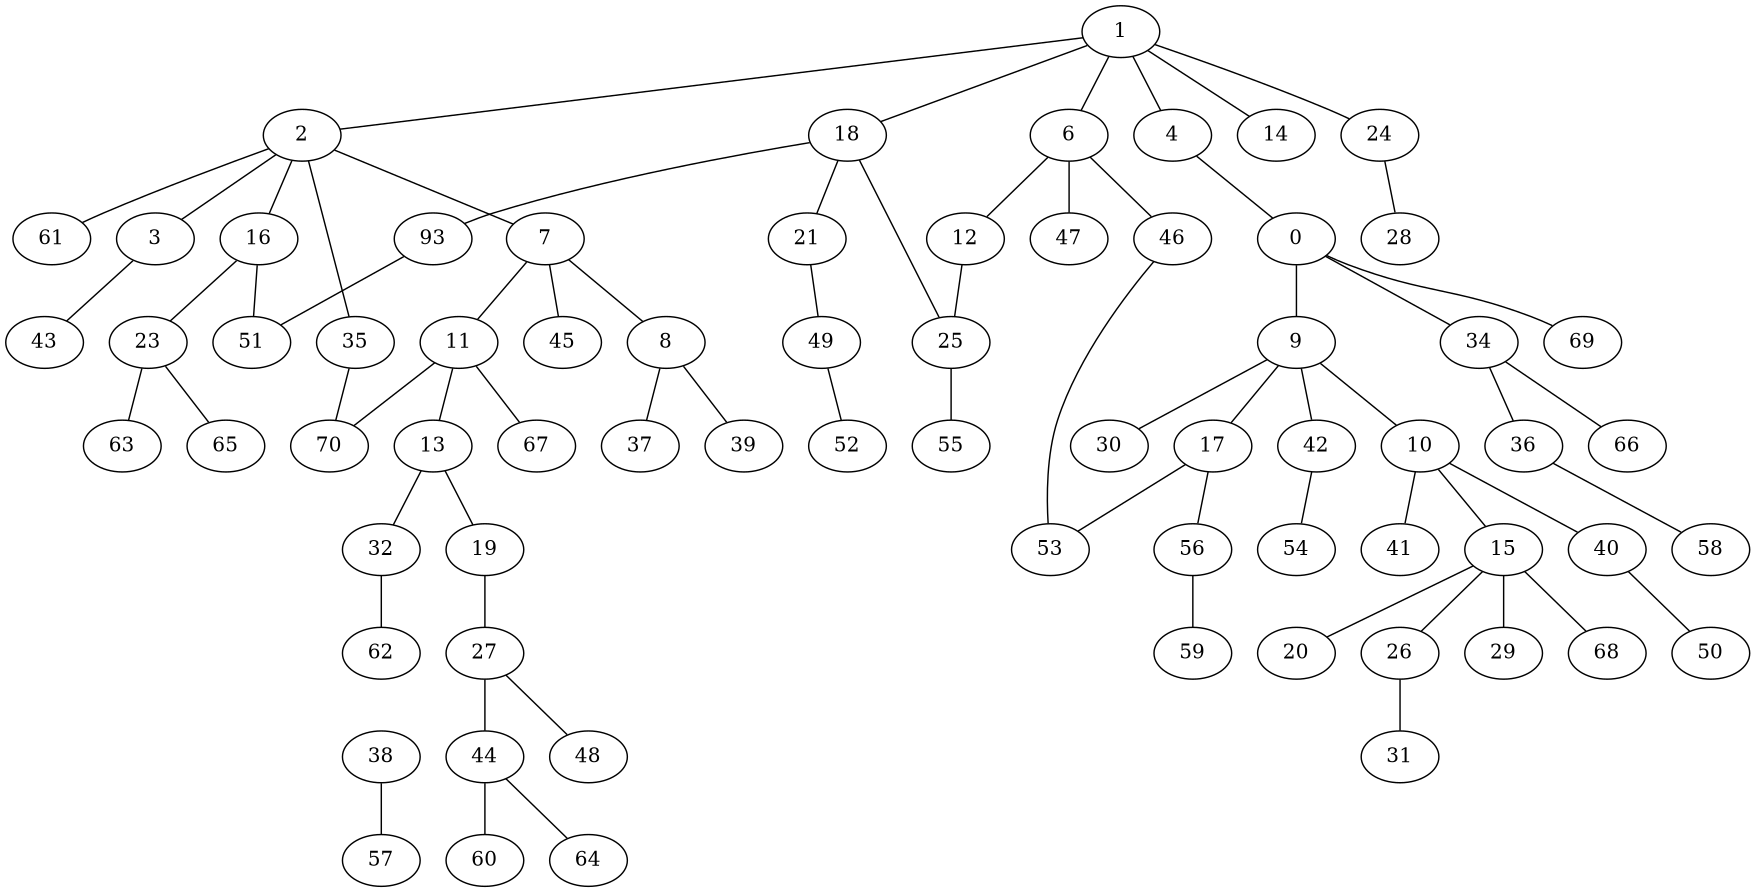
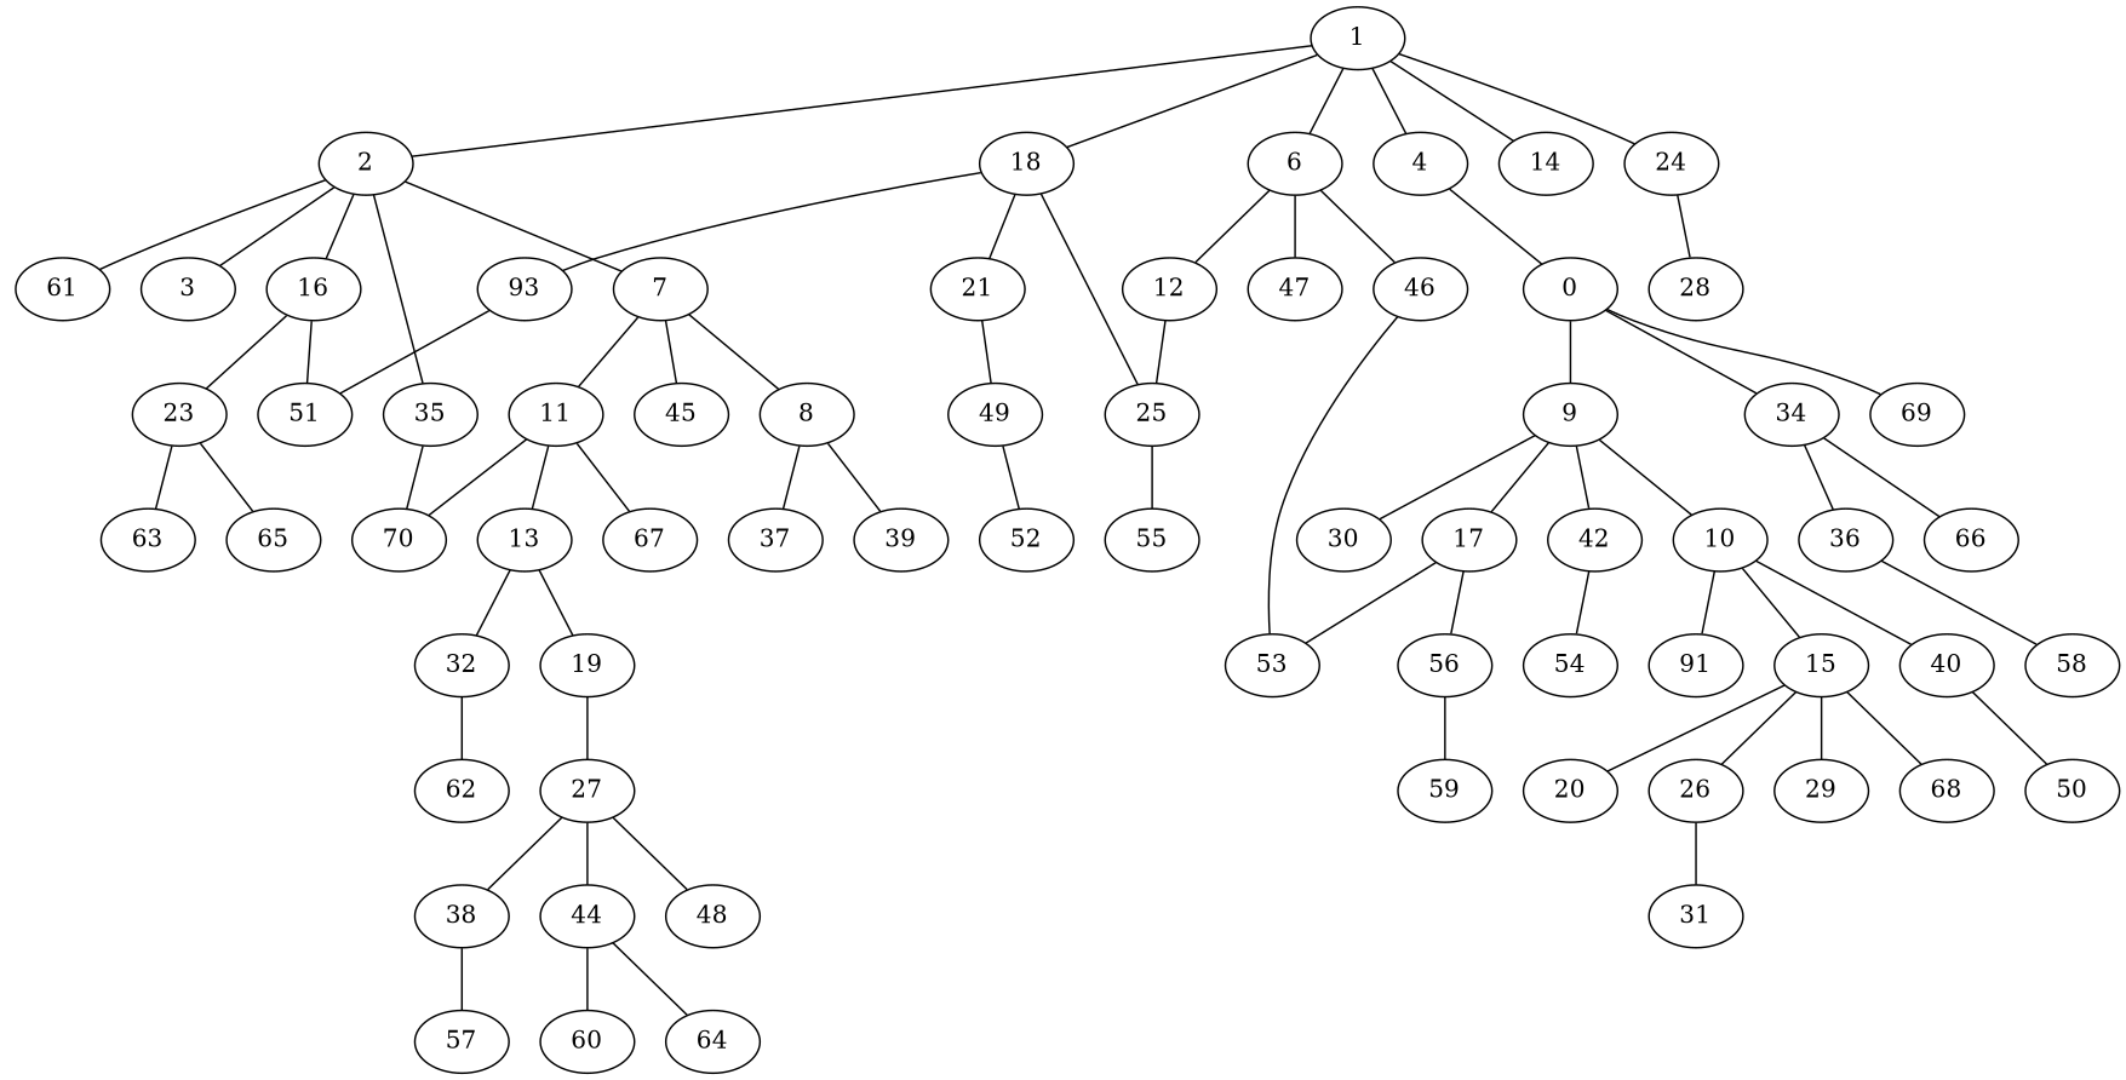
  graph {
    1
    2
    4
    6
    14
    18
    24
    3
    7
    16
    35
    61
    n13 [label=0]
    12
    46
    47
    25
    21
    n19 [label=93]
    28
-   43
    8
    11
    45
    23
    51
    70
    9
    34
    69
    53
    55
    49
    37
    39
    13
    67
    63
    65
    10
    17
    30
    42
    36
    66
    15
    40
-   41
+   41 [label=91]
    56
    54
    58
    19
    32
    20
    26
    29
    68
    50
    59
    31
    27
    62
    38
    44
    48
    52
    57
    60
    64
    1 -- 2
    1 -- 4
    1 -- 6
    1 -- 14
    1 -- 18
    1 -- 24
    2 -- 3
    2 -- 7
    2 -- 16
    2 -- 35
    2 -- 61
    4 -- n13
    6 -- 12
    6 -- 46
    6 -- 47
    18 -- 25
    18 -- 21
    18 -- n19
    24 -- 28
-   3 -- 43
    7 -- 8
    7 -- 11
    7 -- 45
    16 -- 23
    16 -- 51
    35 -- 70
    n13 -- 9
    n13 -- 34
    n13 -- 69
    12 -- 25
    46 -- 53
    25 -- 55
    21 -- 49
    n19 -- 51
    8 -- 37
    8 -- 39
    11 -- 70
    11 -- 13
    11 -- 67
    23 -- 63
    23 -- 65
    9 -- 10
    9 -- 17
    9 -- 30
    9 -- 42
    34 -- 36
    34 -- 66
    49 -- 52
    13 -- 19
    13 -- 32
    10 -- 15
    10 -- 40
    10 -- 41
    17 -- 53
    17 -- 56
    42 -- 54
    36 -- 58
    15 -- 20
    15 -- 26
    15 -- 29
    15 -- 68
    40 -- 50
    56 -- 59
    19 -- 27
    32 -- 62
    26 -- 31
+   27 -- 38
    27 -- 44
    27 -- 48
    38 -- 57
    44 -- 60
    44 -- 64
  }
